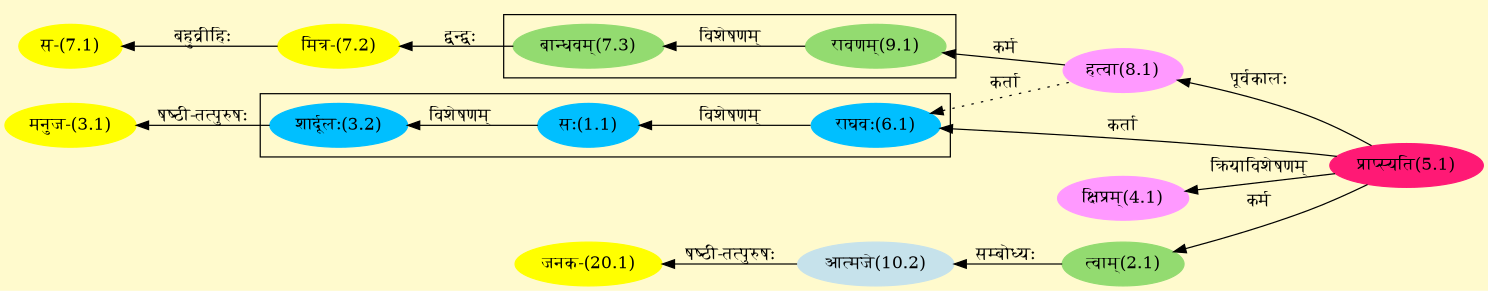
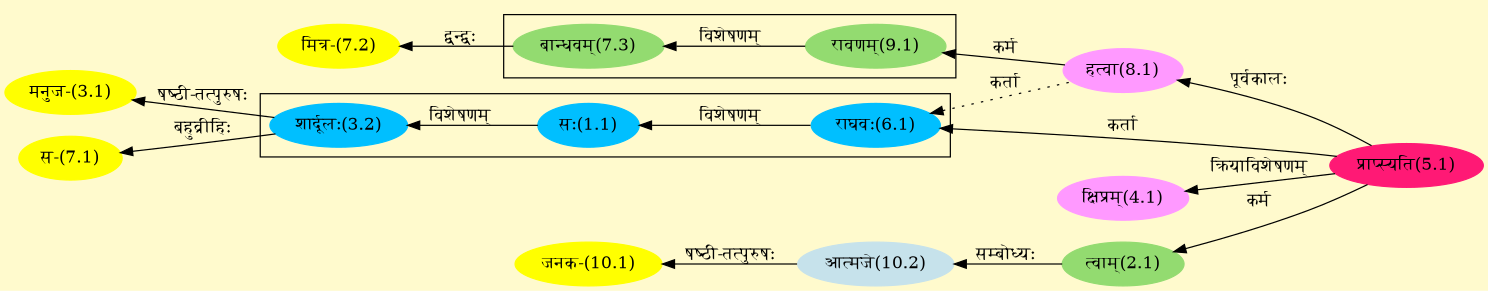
  digraph {
    bgcolor=lemonchiffon1
    compound=true
    rankdir=LR
    node [color="#FFFF00" style=filled]
    edge [dir=back]
    n1 [color="#00BFFF" label="सः(1.1)"]
    n2 [color="#00BFFF" label="राघवः(6.1)"]
    n3 [color="#00BFFF" label="शार्दूलः(3.2)"]
    n4 [color="#93DB70" label="बान्धवम्(7.3)"]
    n5 [color="#93DB70" label="रावणम्(9.1)"]
    n6 [color="#FF1975" label="प्राप्स्यति(5.1)"]
    n7 [color="#FF99FF" label="हत्वा(8.1)"]
    n8 [color="#93DB70" label="त्वाम्(2.1)"]
    n9 [label="मनुज-(3.1)"]
    n10 [color="#FF99FF" label="क्षिप्रम्(4.1)"]
    n11 [label="स-(7.1)"]
    n12 [label="मित्र-(7.2)"]
-   n13 [label="जनक-(20.1)"]
+   n13 [label="जनक-(10.1)"]
    n14 [color="#C6E2EB" label="आत्मजे(10.2)"]
    subgraph cluster_1 {
      n1
      n2
      n3
    }
    subgraph cluster_2 {
      n4
      n5
    }
    n1 -> n2 [label="विशेषणम्"]
    n2 -> n6 [label="कर्ता"]
    n2 -> n7 [label="कर्ता" style=dotted]
    n3 -> n1 [label="विशेषणम्"]
    n4 -> n5 [label="विशेषणम्"]
    n5 -> n7 [label="कर्म"]
    n7 -> n6 [label="पूर्वकालः"]
    n8 -> n6 [label="कर्म"]
    n9 -> n3 [label="षष्ठी-तत्पुरुषः"]
    n10 -> n6 [label="क्रियाविशेषणम्"]
-   n11 -> n12 [label="बहुव्रीहिः"]
+   n11 -> n3 [label="बहुव्रीहिः"]
    n12 -> n4 [label="द्वन्द्वः"]
    n13 -> n14 [label="षष्ठी-तत्पुरुषः"]
    n14 -> n8 [label="सम्बोध्यः"]
  }
